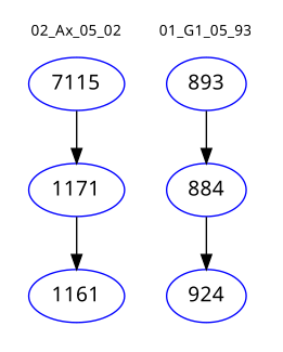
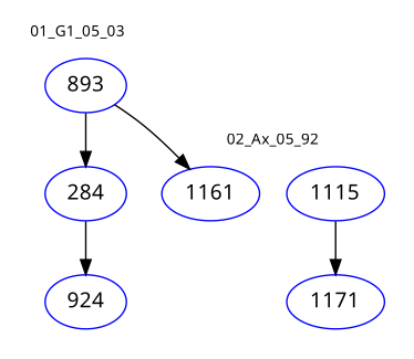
  digraph {
    fontname="Noto Sans"
    node [color=blue fontname="Noto Sans"]
    edge [color=black fontname="Noto Sans"]
-   n1 [label=7115]
+   n1 [label=1115]
    n2 [label=1171]
    n3 [label=1161]
    n4 [label=893]
-   n5 [label=884]
+   n5 [label=284]
    n6 [label=924]
    subgraph cluster_1 {
      color=white
      fontsize=10
-     label="02_Ax_05_02"
+     label="02_Ax_05_92"
      n1
      n2
      n3
    }
    subgraph cluster_2 {
      color=white
      fontsize=10
-     label="01_G1_05_93"
+     label="01_G1_05_03"
      n4
      n5
      n6
    }
    n1 -> n2
-   n2 -> n3
+   n4 -> n3
    n4 -> n5
    n5 -> n6
  }
